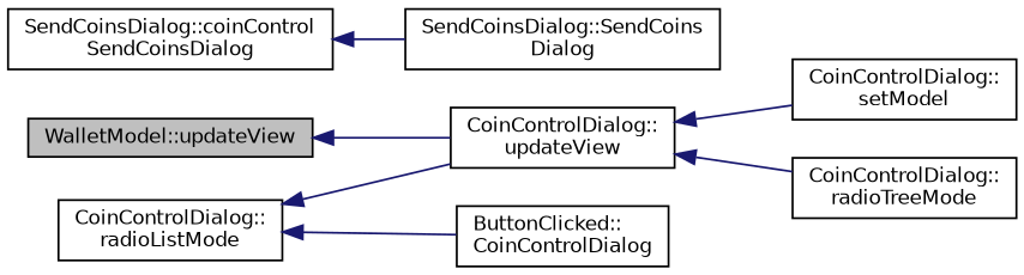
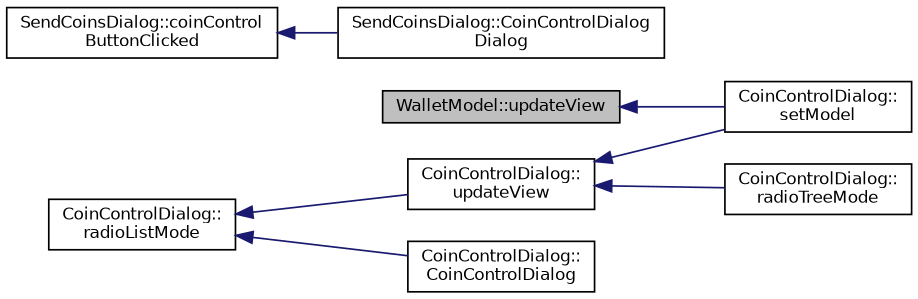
  digraph {
    rankdir=LR
    node [color=black fillcolor=white fontname=Helvetica fontsize=10 shape=record style=filled]
    edge [color=midnightblue dir=back fontname=Helvetica fontsize=10 labelfontname=Helvetica labelfontsize=10 style=solid]
    n1 [fillcolor=grey75 fontcolor=black height=0.2 label="WalletModel::updateView" width=0.4]
    n2 [height=0.2 label="CoinControlDialog::\lupdateView" width=0.4]
    n3 [height=0.2 label="CoinControlDialog::\lsetModel" width=0.4]
    n4 [height=0.2 label="CoinControlDialog::\lradioTreeMode" width=0.4]
    n5 [height=0.2 label="CoinControlDialog::\lradioListMode" width=0.4]
-   n6 [height=0.2 label="ButtonClicked::\lCoinControlDialog" width=0.4]
-   n7 [height=0.2 label="SendCoinsDialog::coinControl\lSendCoinsDialog" width=0.4]
-   n8 [height=0.2 label="SendCoinsDialog::SendCoins\lDialog" width=0.4]
-   n1 -> n2
+   n6 [height=0.2 label="CoinControlDialog::\lCoinControlDialog" width=0.4]
+   n7 [height=0.2 label="SendCoinsDialog::coinControl\lButtonClicked" width=0.4]
+   n8 [height=0.2 label="SendCoinsDialog::CoinControlDialog\lDialog" width=0.4]
+   n1 -> n3
    n2 -> n3
    n2 -> n4
    n5 -> n2
    n5 -> n6
    n7 -> n8
  }
